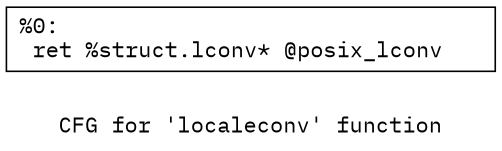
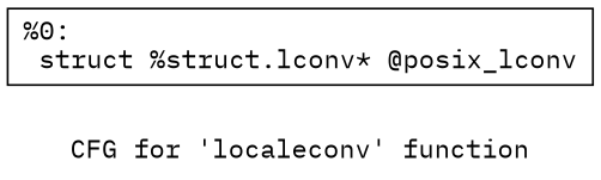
  digraph {
    label="CFG for 'localeconv' function"
    rankdir=LR
    fontname="IBM Plex Mono"
-   n1 [label="{%0:\l  ret %struct.lconv* @posix_lconv\l}" shape=record fontname="IBM Plex Mono"]
+   n1 [label="{%0:\l  struct %struct.lconv* @posix_lconv\l}" shape=record fontname="IBM Plex Mono"]
  }
